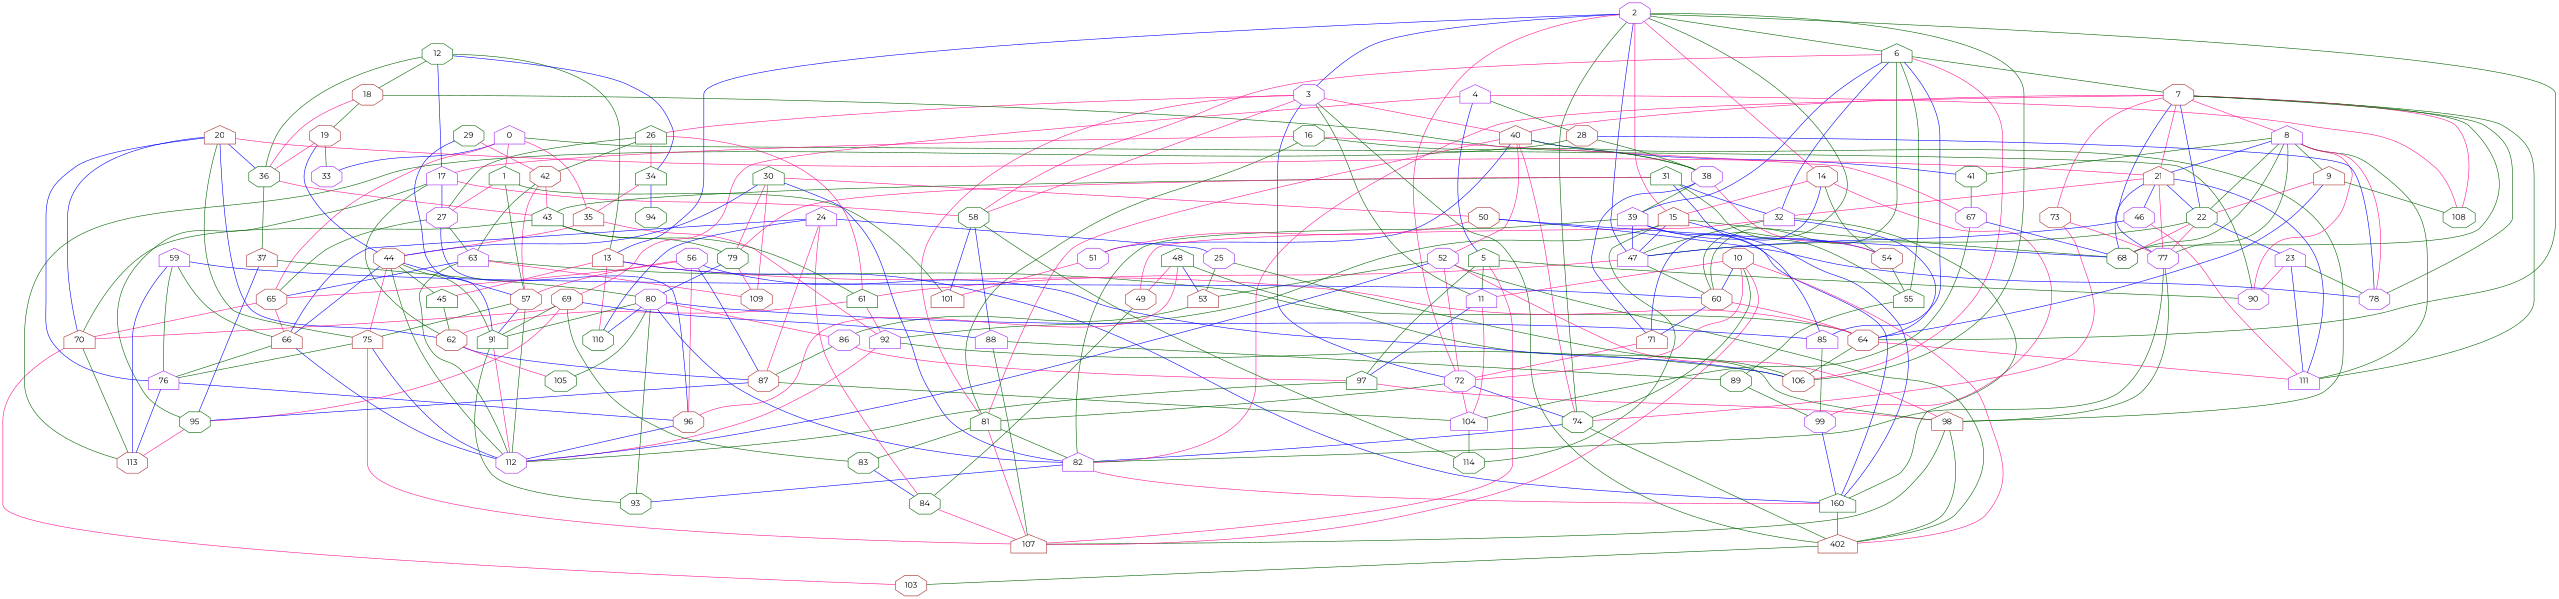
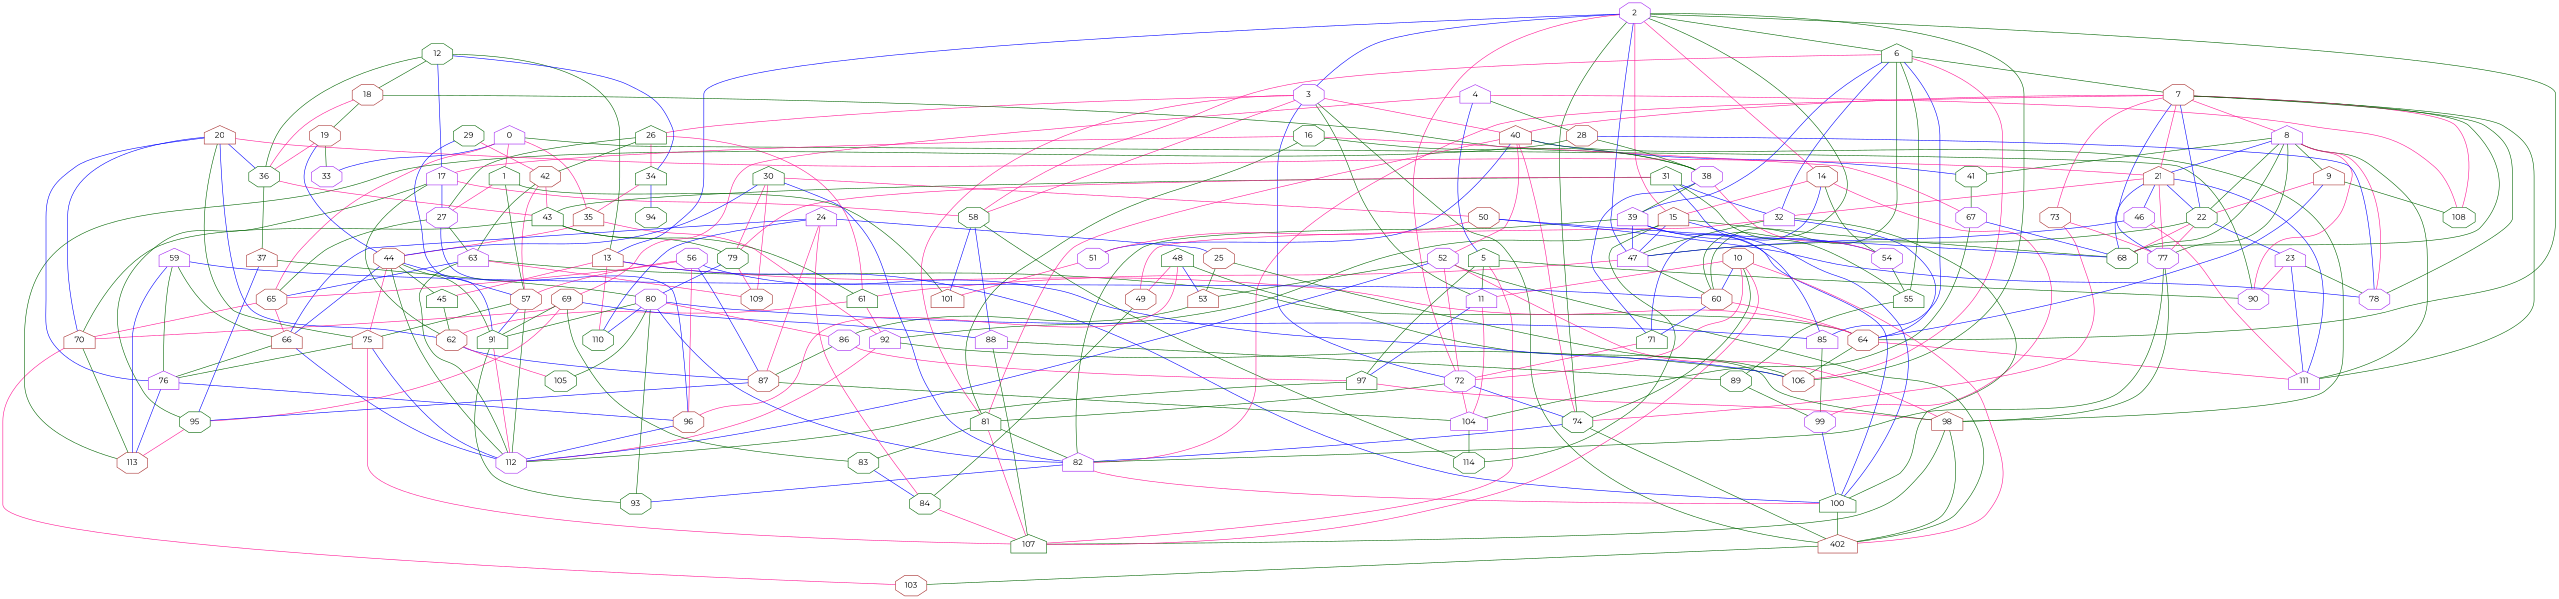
  graph {
    fontname=Montserrat
    node [color=brown fontname=Montserrat shape=octagon]
    edge [color=darkgreen fontname=Montserrat]
    0 [color=purple shape=house]
    1 [color=darkgreen shape=house]
    33 [color=purple]
    35 [shape=house]
    65
    90 [color=purple]
    27 [color=purple]
    57
    101 [shape=house]
    92 [color=purple shape=house]
    44
    70 [shape=house]
    66 [shape=house]
    63 [color=purple shape=house]
    96
    75 [shape=house]
    91 [color=darkgreen shape=house]
    112 [color=purple]
    106
    45 [color=darkgreen shape=house]
    103
    113
    76 [color=purple shape=house]
    64
    109
-   107 [shape=house]
+   107 [color=darkgreen shape=house]
    93 [color=darkgreen]
    2 [color=purple]
    3 [color=purple]
    6 [color=darkgreen shape=house]
    13 [shape=house]
    14
    15 [shape=house]
    47 [color=purple shape=house]
    60
    72 [color=purple]
    74 [color=darkgreen]
    11 [color=purple shape=house]
    26 [color=darkgreen shape=house]
    40 [shape=house]
    58 [color=darkgreen]
    81 [color=darkgreen shape=house]
    n43 [label=402 shape=house]
    7
    32 [color=purple shape=house]
    39 [color=purple shape=house]
    55 [color=darkgreen shape=house]
    85 [color=purple shape=house]
-   100 [color=darkgreen shape=house label=160]
+   100 [color=darkgreen shape=house]
    110 [color=darkgreen]
-   54
-   71 [shape=house]
+   54 [color=purple]
+   71 [color=darkgreen shape=house]
    99 [color=purple]
    68 [color=darkgreen]
    114 [color=darkgreen]
    61 [color=darkgreen shape=house]
    111 [color=purple shape=house]
    104 [color=purple shape=house]
    82 [color=purple shape=house]
    97 [color=darkgreen shape=house]
    34 [color=darkgreen shape=house]
    42
    41 [color=darkgreen]
    51 [color=purple]
    52 [color=purple]
    98 [shape=house]
    88 [color=purple shape=house]
    83 [color=darkgreen]
    108 [color=darkgreen]
    78 [color=purple]
    8 [color=purple shape=house]
    21 [shape=house]
    22 [color=darkgreen]
    73
    77 [color=purple]
    49
    89 [color=darkgreen]
    62
    94 [color=darkgreen]
    43 [color=darkgreen shape=house]
    67 [color=purple]
    53 [shape=house]
    84 [color=darkgreen]
    4 [color=purple shape=house]
    5 [color=darkgreen shape=house]
    28
    69
    38 [color=purple]
    95 [color=darkgreen]
    9 [shape=house]
    46 [color=purple]
    23 [color=purple shape=house]
    10
    12 [color=darkgreen]
    17 [color=purple shape=house]
    18
    36 [color=darkgreen]
    19
    37 [shape=house]
    87
    105 [color=darkgreen]
    79 [color=darkgreen]
    80 [color=purple]
    16 [color=darkgreen]
    20 [shape=house]
    24 [color=purple shape=house]
-   25 [color=purple]
+   25
    86 [color=purple]
    29 [color=darkgreen]
    30 [color=darkgreen shape=house]
    50
    31 [color=darkgreen shape=house]
    48 [color=darkgreen shape=house]
    56 [color=purple]
    59 [color=purple shape=house]
    0 -- 1 [color=deeppink]
    0 -- 33 [color=blue]
    0 -- 35 [color=deeppink]
    0 -- 65 [color=deeppink]
    0 -- 90
    1 -- 27 [color=deeppink]
    1 -- 57
    1 -- 101
    35 -- 92 [color=deeppink]
    35 -- 44 [color=deeppink]
    65 -- 70 [color=deeppink]
    65 -- 66 [color=deeppink]
    27 -- 65
    27 -- 63
    27 -- 96 [color=blue]
    57 -- 75
    57 -- 91 [color=blue]
    57 -- 112
    92 -- 112 [color=deeppink]
    92 -- 106
    44 -- 57 [color=blue]
    44 -- 66 [color=blue]
    44 -- 75 [color=deeppink]
    44 -- 91
    44 -- 112
    44 -- 45
    70 -- 103 [color=deeppink]
    70 -- 113
    66 -- 112 [color=blue]
    66 -- 76
    63 -- 65 [color=blue]
    63 -- 112
    63 -- 64
    63 -- 109 [color=deeppink]
    96 -- 112 [color=blue]
    75 -- 112 [color=blue]
    75 -- 76
    75 -- 107 [color=deeppink]
    91 -- 112 [color=deeppink]
    91 -- 93
    45 -- 62
    76 -- 96 [color=blue]
    76 -- 113 [color=blue]
    64 -- 106
    64 -- 111 [color=deeppink]
    2 -- 106
    2 -- 64
    2 -- 3 [color=blue]
    2 -- 6
    2 -- 13 [color=blue]
    2 -- 14 [color=deeppink]
    2 -- 15 [color=deeppink]
    2 -- 47 [color=blue]
    2 -- 60
    2 -- 72 [color=deeppink]
    2 -- 74
    3 -- 72 [color=blue]
    3 -- 11
    3 -- 26 [color=deeppink]
    3 -- 40 [color=deeppink]
    3 -- 58 [color=deeppink]
    3 -- 81 [color=deeppink]
    3 -- n43
    6 -- 106 [color=deeppink]
    6 -- 60
    6 -- 58 [color=deeppink]
    6 -- 7
    6 -- 32 [color=blue]
    6 -- 39 [color=blue]
    6 -- 55
    6 -- 85 [color=blue]
    13 -- 45 [color=deeppink]
    13 -- 64 [color=deeppink]
    13 -- 100 [color=blue]
    13 -- 110 [color=deeppink]
    14 -- 15 [color=deeppink]
    14 -- 54
    14 -- 71 [color=blue]
    14 -- 99 [color=deeppink]
    15 -- 92
    15 -- 47 [color=blue]
    15 -- 100 [color=blue]
    15 -- 68
    15 -- 114
    47 -- 60
    47 -- 61 [color=deeppink]
    60 -- 64 [color=deeppink]
    60 -- 71 [color=blue]
    72 -- 74 [color=blue]
    72 -- 81
    72 -- 104 [color=deeppink]
    74 -- n43
    74 -- 82 [color=blue]
    11 -- 104 [color=deeppink]
    11 -- 97 [color=blue]
    26 -- 27
    26 -- 61 [color=deeppink]
    26 -- 34 [color=deeppink]
    26 -- 42
    40 -- 74 [color=deeppink]
    40 -- 81 [color=deeppink]
    40 -- 41 [color=blue]
    40 -- 51 [color=blue]
    40 -- 52 [color=deeppink]
    40 -- 98
    58 -- 101 [color=blue]
    58 -- 114
    58 -- 88 [color=blue]
    81 -- 107 [color=deeppink]
    81 -- 82
    81 -- 83
    n43 -- 103
    7 -- 40 [color=deeppink]
    7 -- 68
    7 -- 111
    7 -- 82 [color=deeppink]
    7 -- 108 [color=deeppink]
    7 -- 78
    7 -- 8 [color=deeppink]
    7 -- 21 [color=deeppink]
    7 -- 22 [color=blue]
    7 -- 73 [color=deeppink]
    7 -- 77 [color=blue]
    32 -- 64 [color=blue]
    32 -- 47
    32 -- 100
    32 -- 49 [color=deeppink]
    39 -- 47 [color=blue]
    39 -- 100 [color=blue]
    39 -- 54 [color=blue]
    39 -- 82
    55 -- 89
    85 -- 99
    100 -- n43
    54 -- 55
    71 -- 72 [color=deeppink]
    99 -- 100 [color=blue]
    61 -- 92 [color=deeppink]
    61 -- 62 [color=deeppink]
    104 -- 114
    82 -- 93 [color=blue]
    82 -- 100 [color=deeppink]
    97 -- 112
    97 -- 98 [color=deeppink]
    34 -- 35 [color=deeppink]
    34 -- 94 [color=blue]
    42 -- 57 [color=deeppink]
    42 -- 63
    42 -- 43 [color=deeppink]
    41 -- 67
    51 -- 101 [color=deeppink]
    52 -- 112 [color=blue]
    52 -- 72 [color=deeppink]
    52 -- n43
    52 -- 98 [color=deeppink]
    52 -- 53
    98 -- 107
    98 -- n43
    88 -- 107
    88 -- 89
    83 -- 84 [color=blue]
    8 -- 90 [color=deeppink]
    8 -- 68
    8 -- 111
    8 -- 41
    8 -- 78 [color=deeppink]
    8 -- 21 [color=blue]
    8 -- 22
    8 -- 77
    8 -- 9
    21 -- 32 [color=deeppink]
    21 -- 68 [color=blue]
    21 -- 111 [color=blue]
    21 -- 22 [color=blue]
    21 -- 77 [color=deeppink]
    21 -- 46 [color=blue]
    22 -- 47
    22 -- 68 [color=deeppink]
    22 -- 77 [color=deeppink]
    22 -- 23 [color=blue]
    73 -- 74 [color=deeppink]
    73 -- 77 [color=deeppink]
    77 -- 82
    77 -- 98
    49 -- 84
    89 -- 99
    62 -- 87 [color=blue]
    62 -- 105 [color=deeppink]
    43 -- 70
    43 -- 61
    43 -- 79
    67 -- 68 [color=blue]
    67 -- 104
    53 -- 86
    84 -- 107 [color=deeppink]
    4 -- 108 [color=deeppink]
    4 -- 5 [color=blue]
    4 -- 28
    4 -- 69 [color=deeppink]
    5 -- 90
    5 -- 107 [color=deeppink]
    5 -- 11
    5 -- 97
    28 -- 113
    28 -- 78 [color=blue]
    28 -- 38
    69 -- 70 [color=deeppink]
    69 -- 91
    69 -- 88 [color=blue]
    69 -- 83
    69 -- 95 [color=deeppink]
    38 -- 39
    38 -- 54 [color=deeppink]
    38 -- 71 [color=blue]
    95 -- 113 [color=deeppink]
    9 -- 64 [color=blue]
    9 -- 108
    9 -- 22 [color=deeppink]
    46 -- 47 [color=blue]
    46 -- 111 [color=deeppink]
    23 -- 90 [color=deeppink]
    23 -- 111 [color=blue]
    23 -- 78
    10 -- 107 [color=deeppink]
    10 -- 60 [color=blue]
    10 -- 72 [color=deeppink]
    10 -- 74
    10 -- 11 [color=deeppink]
    10 -- n43 [color=deeppink]
    12 -- 13
    12 -- 34 [color=blue]
    12 -- 17 [color=blue]
    12 -- 18
    12 -- 36
    17 -- 27 [color=blue]
    17 -- 58 [color=deeppink]
    17 -- 62
    17 -- 95
    18 -- 38
    18 -- 36 [color=deeppink]
    18 -- 19
    36 -- 43 [color=deeppink]
    36 -- 37
    19 -- 33
    19 -- 44 [color=blue]
    19 -- 36 [color=deeppink]
    37 -- 95 [color=blue]
    37 -- 80
    87 -- 104
    87 -- 95 [color=blue]
    79 -- 109 [color=deeppink]
    79 -- 80 [color=blue]
    80 -- 91
    80 -- 93
    80 -- 85 [color=blue]
    80 -- 110 [color=blue]
    80 -- 82 [color=blue]
    80 -- 105
    80 -- 86 [color=deeppink]
    16 -- 81
    16 -- 67 [color=deeppink]
    16 -- 38
    16 -- 17 [color=deeppink]
    20 -- 70 [color=blue]
    20 -- 75
    20 -- 76 [color=blue]
    20 -- 21 [color=deeppink]
    20 -- 62 [color=blue]
    20 -- 36 [color=blue]
    24 -- 66 [color=blue]
    24 -- 110 [color=blue]
    24 -- 84 [color=deeppink]
    24 -- 87 [color=deeppink]
    24 -- 25 [color=blue]
    25 -- 106
    25 -- 53
    86 -- 97 [color=deeppink]
    86 -- 87
    29 -- 91 [color=blue]
    29 -- 42 [color=deeppink]
    30 -- 44 [color=blue]
    30 -- 109 [color=deeppink]
    30 -- 82 [color=blue]
    30 -- 79 [color=deeppink]
    30 -- 50 [color=deeppink]
    50 -- 68 [color=blue]
    50 -- 51 [color=deeppink]
    50 -- 78 [color=blue]
    31 -- 32 [color=blue]
    31 -- 55
    31 -- 85 [color=blue]
    31 -- 43
    31 -- 79 [color=deeppink]
    48 -- 96 [color=deeppink]
    48 -- 98
    48 -- 49 [color=deeppink]
    48 -- 53 [color=blue]
    56 -- 65 [color=deeppink]
    56 -- 57 [color=deeppink]
    56 -- 96 [color=deeppink]
    56 -- 106 [color=blue]
    56 -- 87 [color=blue]
    59 -- 66
    59 -- 113 [color=blue]
    59 -- 76
    59 -- 60 [color=blue]
  }
